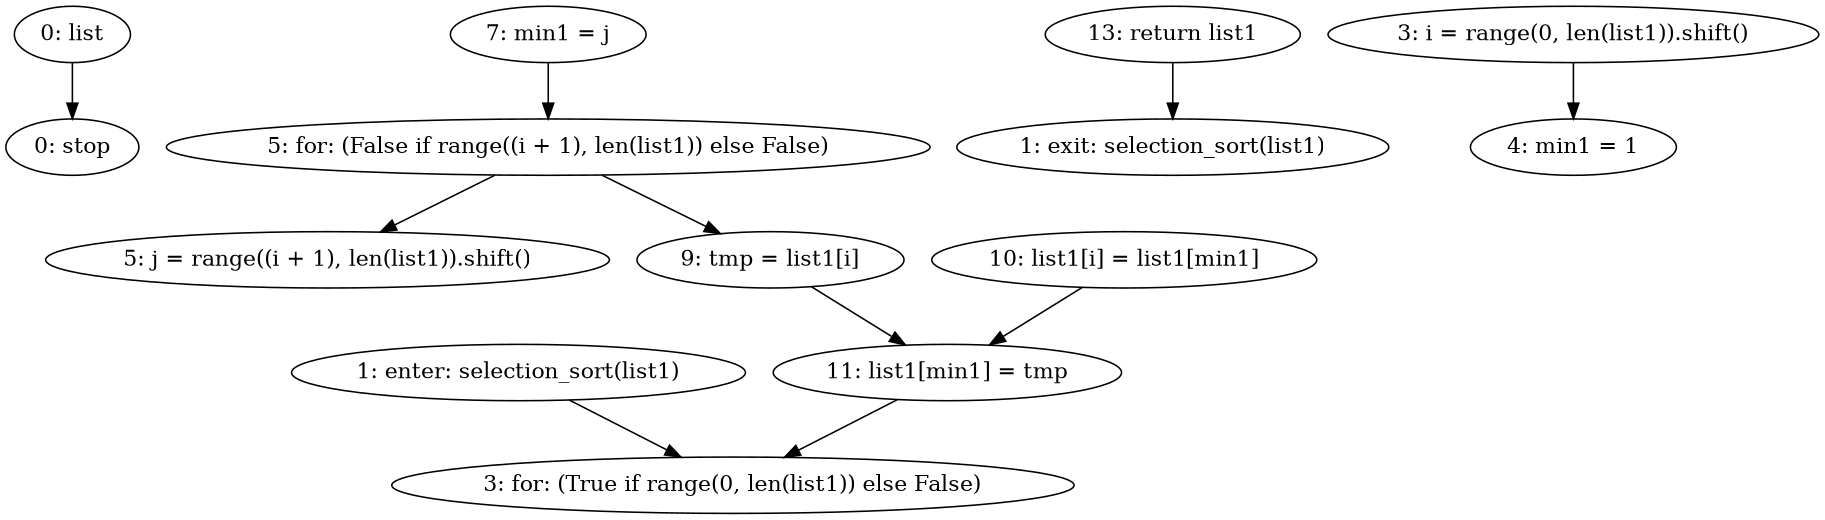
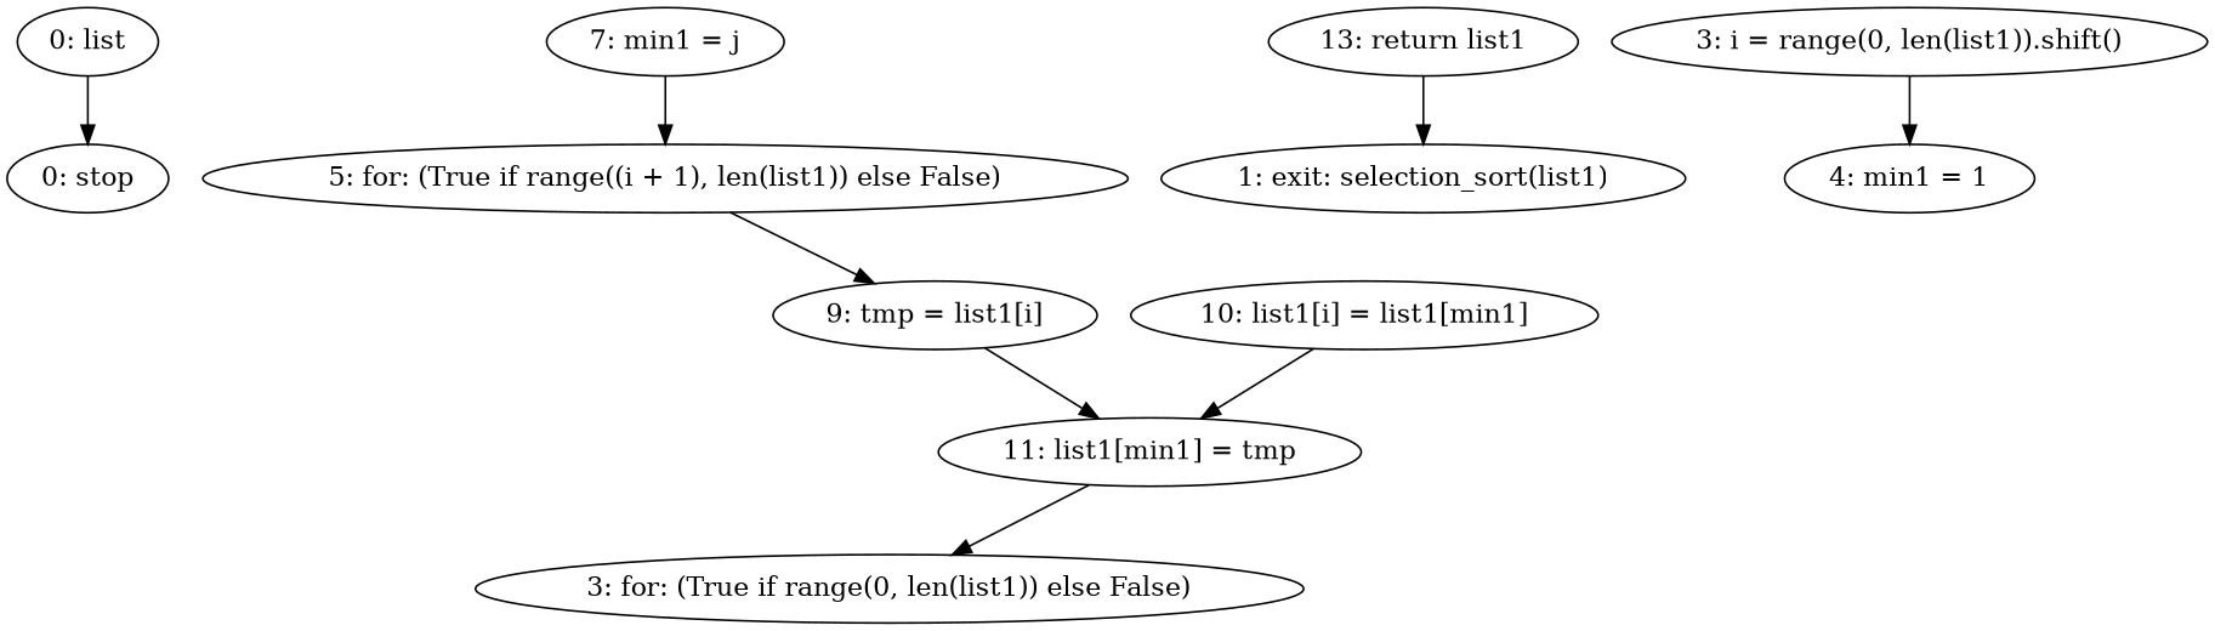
  strict digraph {
    n1 [label="0: list"]
    n2 [label="0: stop"]
-   n3 [label="1: enter: selection_sort(list1)"]
    n4 [label="3: for: (True if range(0, len(list1)) else False)"]
    n5 [label="13: return list1"]
    n6 [label="1: exit: selection_sort(list1)"]
    n7 [label="3: i = range(0, len(list1)).shift()"]
    n8 [label="4: min1 = 1"]
-   n9 [label="5: for: (False if range((i + 1), len(list1)) else False)"]
-   n10 [label="5: j = range((i + 1), len(list1)).shift()"]
+   n9 [label="5: for: (True if range((i + 1), len(list1)) else False)"]
    n11 [label="9: tmp = list1[i]"]
    n12 [label="11: list1[min1] = tmp"]
    n13 [label="10: list1[i] = list1[min1]"]
    n14 [label="7: min1 = j"]
    n1 -> n2
-   n3 -> n4
    n5 -> n6
    n7 -> n8
-   n9 -> n10
    n9 -> n11
    n11 -> n12
    n12 -> n4
    n13 -> n12
    n14 -> n9
  }
